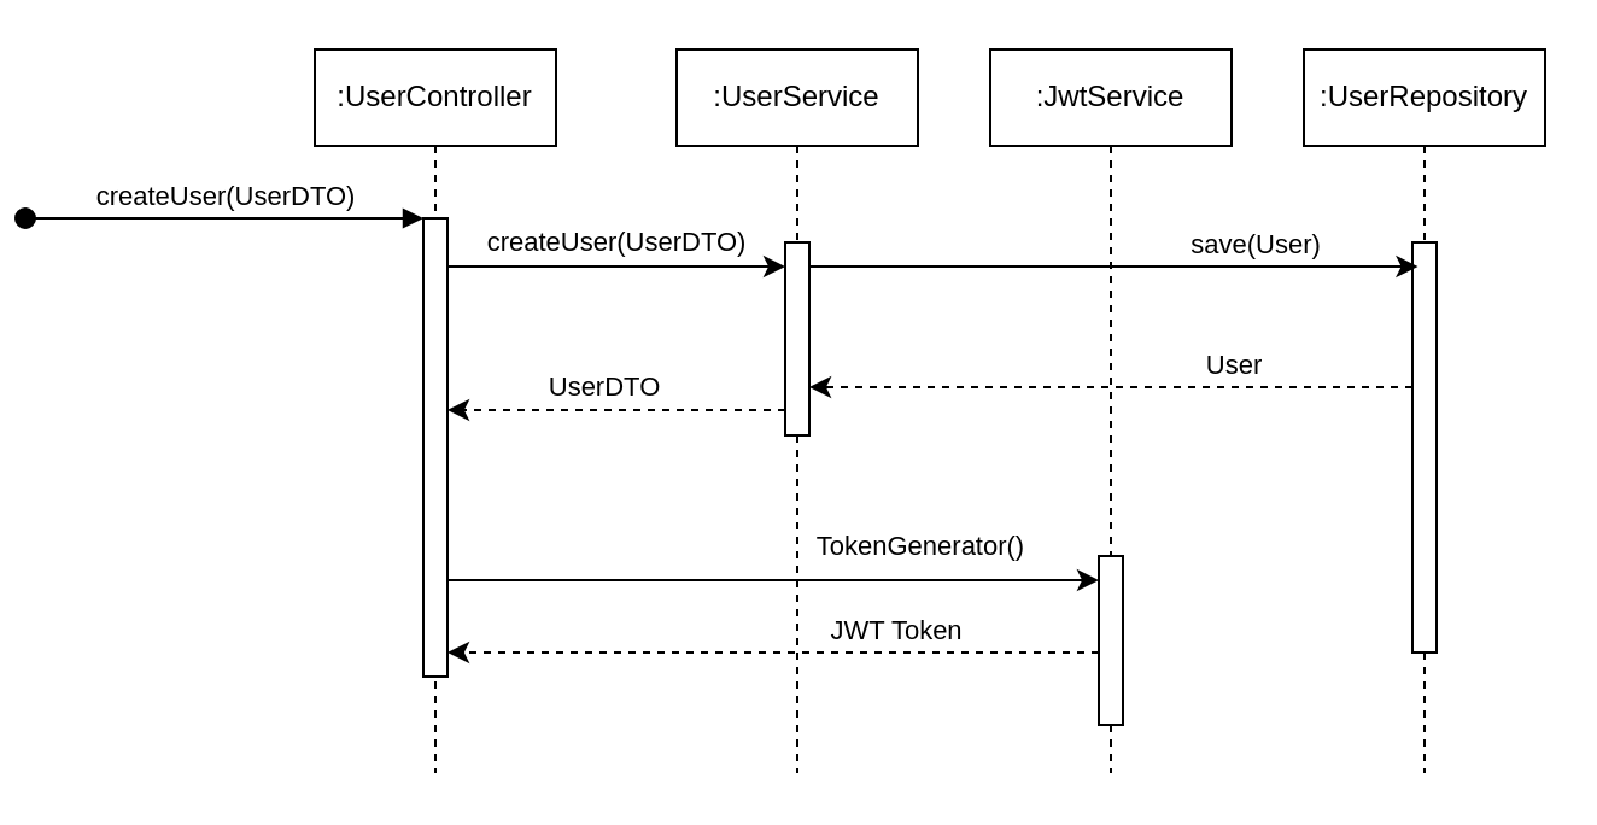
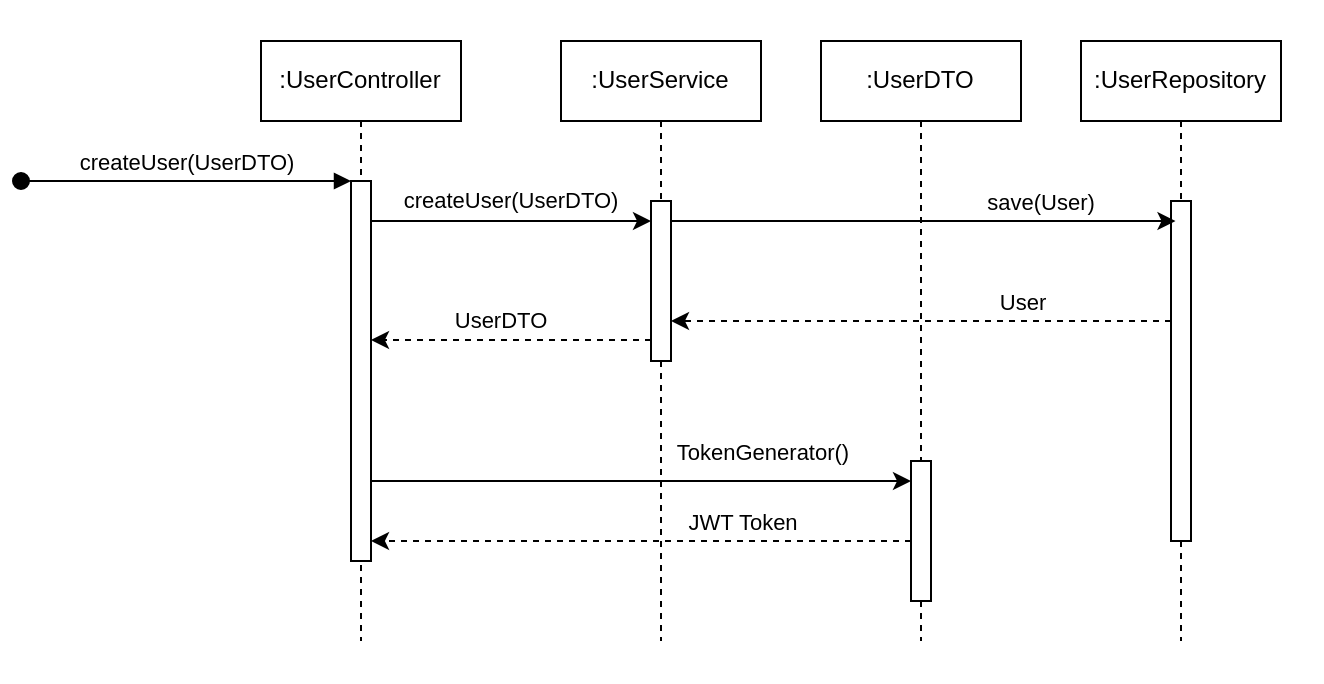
  <mxCell id="0" />
  <mxCell id="1" parent="0" />
  <mxCell id="2" value=":UserController" style="shape=umlLifeline;perimeter=lifelinePerimeter;whiteSpace=wrap;html=1;container=0;dropTarget=0;collapsible=0;recursiveResize=0;outlineConnect=0;portConstraint=eastwest;newEdgeStyle={&quot;edgeStyle&quot;:&quot;elbowEdgeStyle&quot;,&quot;elbow&quot;:&quot;vertical&quot;,&quot;curved&quot;:0,&quot;rounded&quot;:0};" parent="1" vertex="1"><mxGeometry x="20" y="20" width="100" height="300" as="geometry" /></mxCell>
  <mxCell id="3" value="" style="html=1;points=[];perimeter=orthogonalPerimeter;outlineConnect=0;targetShapes=umlLifeline;portConstraint=eastwest;newEdgeStyle={&quot;edgeStyle&quot;:&quot;elbowEdgeStyle&quot;,&quot;elbow&quot;:&quot;vertical&quot;,&quot;curved&quot;:0,&quot;rounded&quot;:0};" parent="2" vertex="1"><mxGeometry x="45" y="70" width="10" height="190" as="geometry" /></mxCell>
  <mxCell id="4" value="createUser(UserDTO)" style="html=1;verticalAlign=bottom;startArrow=oval;endArrow=block;startSize=8;edgeStyle=elbowEdgeStyle;elbow=vertical;curved=0;rounded=0;" parent="2" target="3" edge="1"><mxGeometry relative="1" as="geometry"><mxPoint x="-120" y="70" as="sourcePoint" /></mxGeometry></mxCell>
  <mxCell id="5" value=":UserService" style="shape=umlLifeline;perimeter=lifelinePerimeter;whiteSpace=wrap;html=1;container=0;dropTarget=0;collapsible=0;recursiveResize=0;outlineConnect=0;portConstraint=eastwest;newEdgeStyle={&quot;edgeStyle&quot;:&quot;elbowEdgeStyle&quot;,&quot;elbow&quot;:&quot;vertical&quot;,&quot;curved&quot;:0,&quot;rounded&quot;:0};" parent="1" vertex="1"><mxGeometry x="170" y="20" width="100" height="300" as="geometry" /></mxCell>
  <mxCell id="6" value="" style="html=1;points=[];perimeter=orthogonalPerimeter;outlineConnect=0;targetShapes=umlLifeline;portConstraint=eastwest;newEdgeStyle={&quot;edgeStyle&quot;:&quot;elbowEdgeStyle&quot;,&quot;elbow&quot;:&quot;vertical&quot;,&quot;curved&quot;:0,&quot;rounded&quot;:0};" parent="5" vertex="1"><mxGeometry x="45" y="80" width="10" height="80" as="geometry" /></mxCell>
  <mxCell id="7" value=":UserRepository" style="shape=umlLifeline;perimeter=lifelinePerimeter;whiteSpace=wrap;html=1;container=0;dropTarget=0;collapsible=0;recursiveResize=0;outlineConnect=0;portConstraint=eastwest;newEdgeStyle={&quot;edgeStyle&quot;:&quot;elbowEdgeStyle&quot;,&quot;elbow&quot;:&quot;vertical&quot;,&quot;curved&quot;:0,&quot;rounded&quot;:0};" vertex="1" parent="1"><mxGeometry x="430" y="20" width="100" height="300" as="geometry" /></mxCell>
  <mxCell id="8" value="" style="html=1;points=[];perimeter=orthogonalPerimeter;outlineConnect=0;targetShapes=umlLifeline;portConstraint=eastwest;newEdgeStyle={&quot;edgeStyle&quot;:&quot;elbowEdgeStyle&quot;,&quot;elbow&quot;:&quot;vertical&quot;,&quot;curved&quot;:0,&quot;rounded&quot;:0};" vertex="1" parent="7"><mxGeometry x="45" y="80" width="10" height="170" as="geometry" /></mxCell>
- <mxCell id="9" value=":JwtService" style="shape=umlLifeline;perimeter=lifelinePerimeter;whiteSpace=wrap;html=1;container=0;dropTarget=0;collapsible=0;recursiveResize=0;outlineConnect=0;portConstraint=eastwest;newEdgeStyle={&quot;edgeStyle&quot;:&quot;elbowEdgeStyle&quot;,&quot;elbow&quot;:&quot;vertical&quot;,&quot;curved&quot;:0,&quot;rounded&quot;:0};" vertex="1" parent="1"><mxGeometry x="300" y="20" width="100" height="300" as="geometry" /></mxCell>
+ <mxCell id="9" value=":UserDTO" style="shape=umlLifeline;perimeter=lifelinePerimeter;whiteSpace=wrap;html=1;container=0;dropTarget=0;collapsible=0;recursiveResize=0;outlineConnect=0;portConstraint=eastwest;newEdgeStyle={&quot;edgeStyle&quot;:&quot;elbowEdgeStyle&quot;,&quot;elbow&quot;:&quot;vertical&quot;,&quot;curved&quot;:0,&quot;rounded&quot;:0};" vertex="1" parent="1"><mxGeometry x="300" y="20" width="100" height="300" as="geometry" /></mxCell>
  <mxCell id="10" value="" style="html=1;points=[];perimeter=orthogonalPerimeter;outlineConnect=0;targetShapes=umlLifeline;portConstraint=eastwest;newEdgeStyle={&quot;edgeStyle&quot;:&quot;elbowEdgeStyle&quot;,&quot;elbow&quot;:&quot;vertical&quot;,&quot;curved&quot;:0,&quot;rounded&quot;:0};" vertex="1" parent="9"><mxGeometry x="45" y="210" width="10" height="70" as="geometry" /></mxCell>
  <mxCell id="11" value="createUser(UserDTO)" style="edgeStyle=elbowEdgeStyle;rounded=0;orthogonalLoop=1;jettySize=auto;html=1;elbow=vertical;curved=0;" edge="1" parent="1"><mxGeometry y="10" relative="1" as="geometry"><mxPoint x="75" y="110" as="sourcePoint" /><mxPoint x="215" y="110" as="targetPoint" /><mxPoint as="offset" /></mxGeometry></mxCell>
  <mxCell id="12" style="edgeStyle=elbowEdgeStyle;rounded=0;orthogonalLoop=1;jettySize=auto;html=1;elbow=vertical;curved=0;" edge="1" parent="1" source="6"><mxGeometry relative="1" as="geometry"><mxPoint x="222.75" y="110" as="sourcePoint" /><mxPoint x="477.25" y="110" as="targetPoint" /></mxGeometry></mxCell>
  <mxCell id="13" value="save(User)" style="edgeLabel;html=1;align=center;verticalAlign=middle;resizable=0;points=[];" vertex="1" connectable="0" parent="12"><mxGeometry x="0.163" y="1" relative="1" as="geometry"><mxPoint x="37" y="-9" as="offset" /></mxGeometry></mxCell>
  <mxCell id="14" style="edgeStyle=elbowEdgeStyle;rounded=0;orthogonalLoop=1;jettySize=auto;html=1;elbow=vertical;curved=0;dashed=1;" edge="1" parent="1"><mxGeometry relative="1" as="geometry"><mxPoint x="475" y="160" as="sourcePoint" /><mxPoint x="225" y="160" as="targetPoint" /></mxGeometry></mxCell>
  <mxCell id="15" value="User" style="edgeLabel;html=1;align=center;verticalAlign=middle;resizable=0;points=[];" vertex="1" connectable="0" parent="14"><mxGeometry x="-0.432" relative="1" as="geometry"><mxPoint x="-4" y="-10" as="offset" /></mxGeometry></mxCell>
  <mxCell id="16" value="UserDTO" style="edgeStyle=elbowEdgeStyle;rounded=0;orthogonalLoop=1;jettySize=auto;html=1;elbow=horizontal;curved=0;dashed=1;" edge="1" parent="1"><mxGeometry x="0.071" y="-10" relative="1" as="geometry"><mxPoint x="215" y="169.5" as="sourcePoint" /><mxPoint x="75" y="169.5" as="targetPoint" /><Array as="points"><mxPoint x="140" y="169.5" /></Array><mxPoint as="offset" /></mxGeometry></mxCell>
  <mxCell id="17" style="edgeStyle=elbowEdgeStyle;rounded=0;orthogonalLoop=1;jettySize=auto;html=1;elbow=vertical;curved=0;" edge="1" parent="1" source="3" target="10"><mxGeometry relative="1" as="geometry"><Array as="points"><mxPoint x="280" y="240" /></Array></mxGeometry></mxCell>
  <mxCell id="18" value="TokenGenerator()" style="edgeLabel;html=1;align=center;verticalAlign=middle;resizable=0;points=[];" vertex="1" connectable="0" parent="17"><mxGeometry x="0.378" y="-3" relative="1" as="geometry"><mxPoint x="9" y="-18" as="offset" /></mxGeometry></mxCell>
  <mxCell id="19" style="edgeStyle=elbowEdgeStyle;rounded=0;orthogonalLoop=1;jettySize=auto;html=1;elbow=vertical;curved=0;dashed=1;" edge="1" parent="1"><mxGeometry relative="1" as="geometry"><mxPoint x="345" y="270" as="sourcePoint" /><mxPoint x="75" y="270" as="targetPoint" /></mxGeometry></mxCell>
  <mxCell id="20" value="JWT Token" style="edgeLabel;html=1;align=center;verticalAlign=middle;resizable=0;points=[];" vertex="1" connectable="0" parent="19"><mxGeometry x="-0.548" y="-3" relative="1" as="geometry"><mxPoint x="-24" y="-7" as="offset" /></mxGeometry></mxCell>
